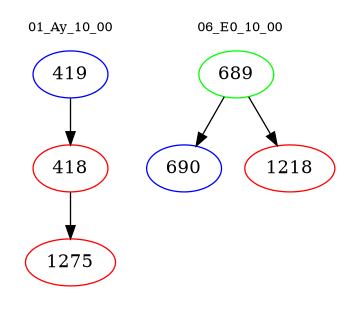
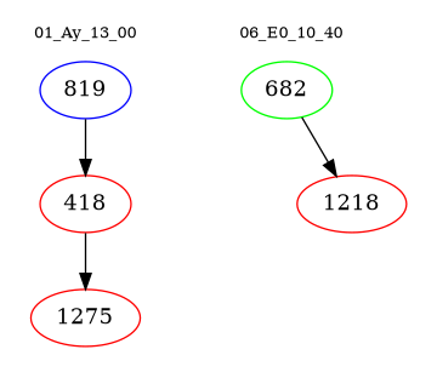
  digraph {
    node [color=red]
    edge [color=black]
    n1 [label=418]
-   n2 [color=blue label=419]
+   n2 [color=blue label=819]
    n3 [label=1275]
-   n4 [color=green label=689]
-   n5 [color=blue label=690]
+   n4 [color=green label=682]
    n6 [label=1218]
    subgraph cluster_1 {
      color=white
      fontsize=10
-     label="01_Ay_10_00"
+     label="01_Ay_13_00"
      n1
      n2
      n3
    }
    subgraph cluster_2 {
      color=white
      fontsize=10
-     label="06_E0_10_00"
+     label="06_E0_10_40"
      n4
-     n5
      n6
    }
    n1 -> n3
    n2 -> n1
-   n4 -> n5
    n4 -> n6
  }
